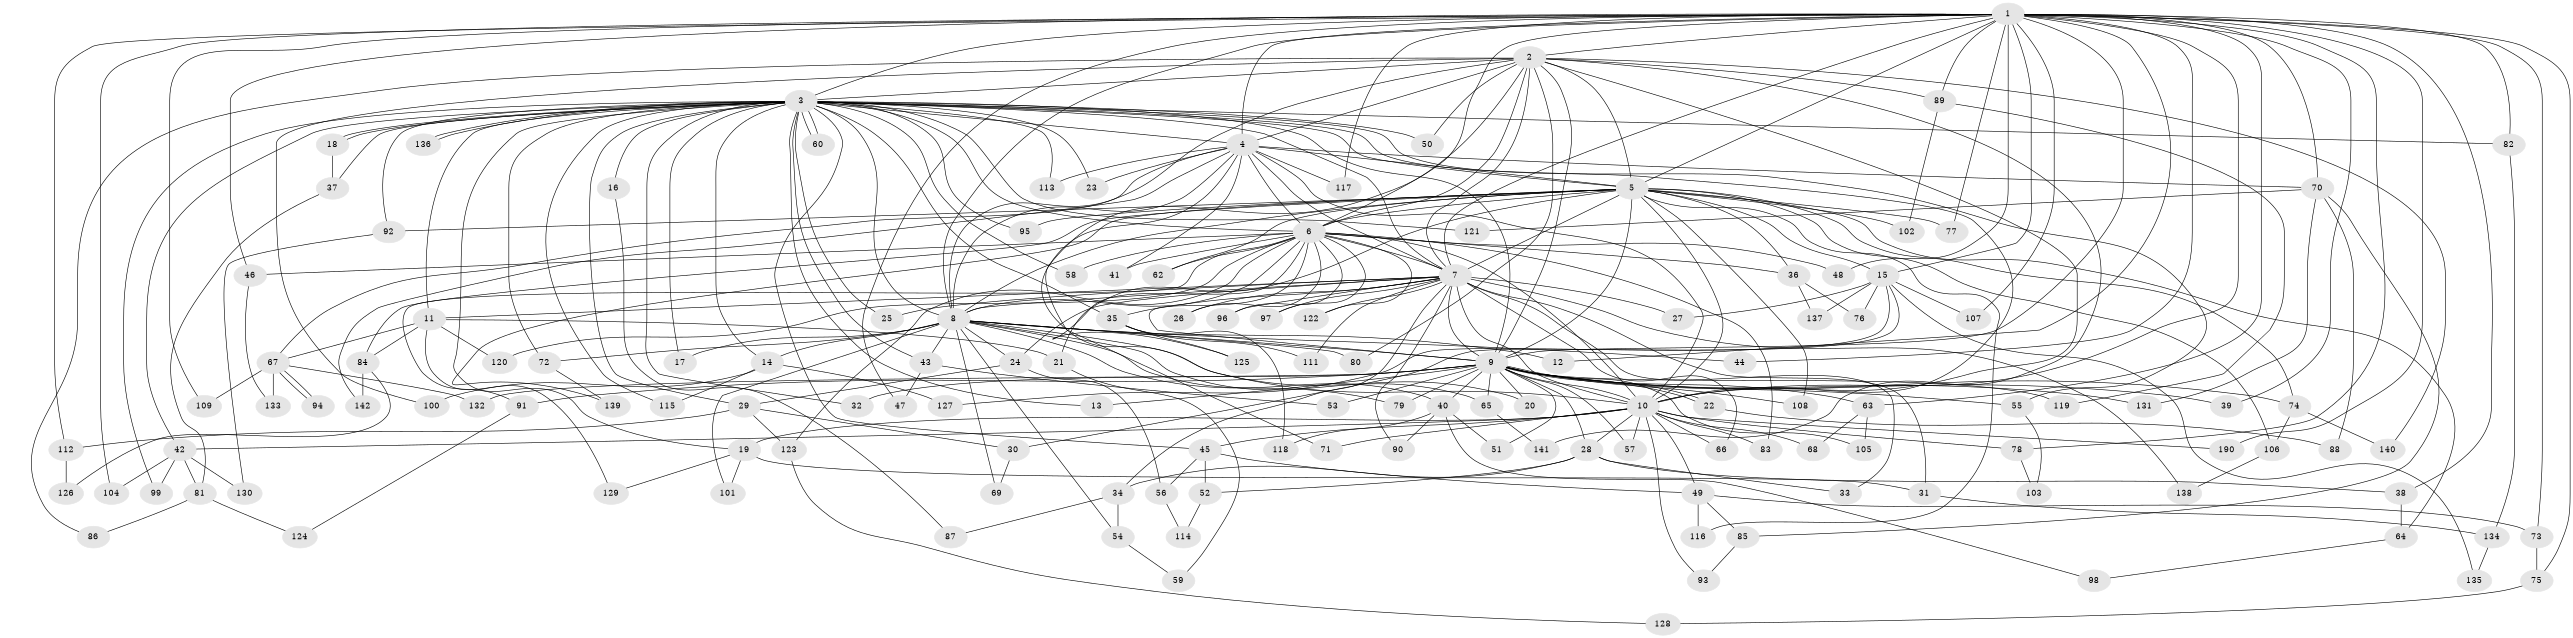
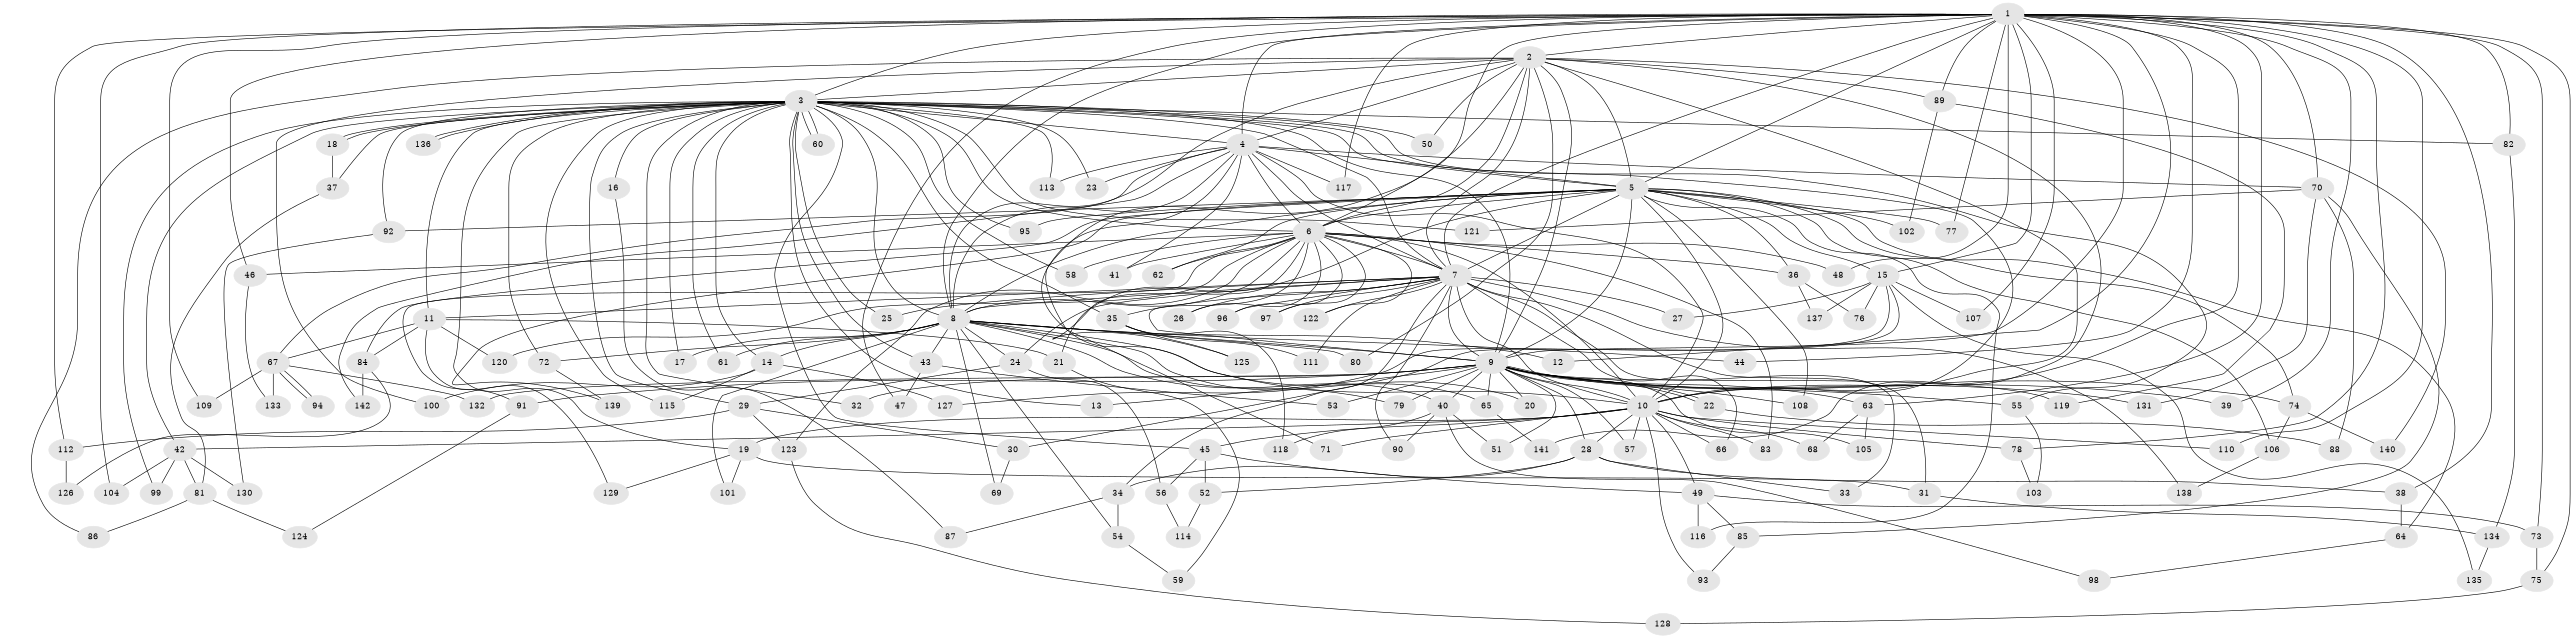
  graph {
    node [color=gray90 style=filled]
    1
    2
    3
    4
    5
    6
    7
    8
    9
    10
    12
    15
    38
    39
    44
    46
    47
    48
    63
    70
    73
    75
    77
    78
    82
    89
    104
    107
    109
-   110 [label=190]
+   110
    112
    117
    50
    71
    80
    86
    100
    140
    141
    11
    13
    14
    16
    17
    18
    19
    23
    25
    29
    32
    35
    37
    42
    43
    45
    55
    58
    60
+   61
    72
    92
    95
    99
    113
    115
    121
    136
    20
    41
    67
    142
    21
    36
    62
    64
    74
    84
    102
    106
    108
    116
    139
    26
    83
    91
    96
    97
    120
    122
    123
    125
    24
    27
    31
    33
    34
    66
    90
    111
    138
    40
    54
    65
    69
    79
    101
    22
    28
    51
    53
    57
    105
    119
    131
    132
    49
    68
    93
    127
    30
    76
    135
    137
    133
    88
    85
    128
    103
    134
    126
    129
    87
    118
    81
    130
    56
    52
    94
    59
    98
    124
    114
    1 -- 2
    1 -- 3
    1 -- 4
    1 -- 5
    1 -- 6
    1 -- 7
    1 -- 8
    1 -- 9
    1 -- 10
    1 -- 12
    1 -- 15
    1 -- 38
    1 -- 39
    1 -- 44
    1 -- 46
    1 -- 47
    1 -- 48
    1 -- 63
    1 -- 70
    1 -- 73
    1 -- 75
    1 -- 77
    1 -- 78
    1 -- 82
    1 -- 89
    1 -- 104
    1 -- 107
    1 -- 109
    1 -- 110
    1 -- 112
    1 -- 117
    2 -- 3
    2 -- 4
    2 -- 5
    2 -- 6
    2 -- 7
    2 -- 8
    2 -- 9
    2 -- 10
    2 -- 89
    2 -- 50
    2 -- 71
    2 -- 80
    2 -- 86
    2 -- 100
    2 -- 140
    2 -- 141
    3 -- 4
    3 -- 5
    3 -- 6
    3 -- 7
    3 -- 8
    3 -- 9
    3 -- 10
    3 -- 82
    3 -- 50
    3 -- 11
    3 -- 13
    3 -- 14
    3 -- 16
    3 -- 17
    3 -- 18
    3 -- 18
    3 -- 19
    3 -- 23
    3 -- 25
    3 -- 29
    3 -- 32
    3 -- 35
    3 -- 37
    3 -- 42
    3 -- 43
    3 -- 45
    3 -- 55
    3 -- 58
    3 -- 60
    3 -- 60
+   3 -- 61
    3 -- 72
    3 -- 92
    3 -- 95
    3 -- 99
    3 -- 113
    3 -- 115
    3 -- 121
    3 -- 136
    3 -- 136
    4 -- 5
    4 -- 6
    4 -- 7
    4 -- 8
    4 -- 10
    4 -- 70
    4 -- 117
    4 -- 23
    4 -- 113
    4 -- 20
    4 -- 41
    4 -- 67
    4 -- 142
    5 -- 6
    5 -- 7
    5 -- 8
    5 -- 9
    5 -- 10
    5 -- 15
    5 -- 77
    5 -- 92
    5 -- 95
    5 -- 21
    5 -- 36
    5 -- 62
    5 -- 64
    5 -- 74
    5 -- 84
    5 -- 102
    5 -- 106
    5 -- 108
    5 -- 116
    5 -- 139
    6 -- 7
    6 -- 8
    6 -- 9
    6 -- 10
    6 -- 46
    6 -- 48
    6 -- 58
    6 -- 41
    6 -- 36
    6 -- 62
    6 -- 26
    6 -- 83
    6 -- 91
    6 -- 96
    6 -- 97
    6 -- 120
    6 -- 122
    6 -- 123
    6 -- 125
    7 -- 8
    7 -- 9
    7 -- 10
    7 -- 11
    7 -- 25
    7 -- 35
    7 -- 26
    7 -- 96
    7 -- 97
    7 -- 122
    7 -- 24
    7 -- 27
    7 -- 31
    7 -- 33
    7 -- 34
    7 -- 66
    7 -- 90
    7 -- 111
    7 -- 138
    8 -- 9
    8 -- 10
    8 -- 12
    8 -- 44
    8 -- 80
    8 -- 14
    8 -- 17
    8 -- 43
+   8 -- 61
    8 -- 72
    8 -- 24
    8 -- 40
    8 -- 54
    8 -- 65
    8 -- 69
    8 -- 79
    8 -- 101
    9 -- 10
    9 -- 39
    9 -- 63
    9 -- 13
    9 -- 32
    9 -- 55
    9 -- 20
    9 -- 74
    9 -- 108
    9 -- 91
    9 -- 40
    9 -- 65
    9 -- 79
    9 -- 22
    9 -- 22
    9 -- 28
    9 -- 51
    9 -- 53
    9 -- 57
    9 -- 105
    9 -- 119
    9 -- 131
    9 -- 132
    10 -- 78
    10 -- 110
    10 -- 71
    10 -- 19
    10 -- 42
    10 -- 45
    10 -- 83
    10 -- 66
    10 -- 28
    10 -- 57
    10 -- 49
    10 -- 68
    10 -- 93
    15 -- 107
    15 -- 27
    15 -- 127
    15 -- 30
    15 -- 76
    15 -- 135
    15 -- 137
    38 -- 64
    46 -- 133
    63 -- 105
    63 -- 68
    70 -- 121
    70 -- 131
    70 -- 88
    70 -- 85
    73 -- 75
    75 -- 128
    78 -- 103
    82 -- 134
    89 -- 102
    89 -- 119
    112 -- 126
    11 -- 67
    11 -- 21
    11 -- 84
    11 -- 120
    11 -- 129
    14 -- 100
    14 -- 115
    14 -- 127
    16 -- 87
    18 -- 37
    19 -- 31
    19 -- 101
    19 -- 129
    29 -- 112
    29 -- 123
    29 -- 30
    35 -- 125
    35 -- 111
    35 -- 118
    37 -- 81
    42 -- 104
    42 -- 99
    42 -- 81
    42 -- 130
    43 -- 47
    43 -- 53
    45 -- 49
    45 -- 56
    45 -- 52
    55 -- 103
    72 -- 139
    92 -- 130
    67 -- 109
    67 -- 132
    67 -- 133
    67 -- 94
    67 -- 94
    21 -- 59
    36 -- 76
    36 -- 137
    64 -- 98
    74 -- 140
    74 -- 106
    84 -- 142
    84 -- 126
    106 -- 138
    91 -- 124
    123 -- 128
    24 -- 29
    24 -- 56
    31 -- 134
    34 -- 54
    34 -- 87
    40 -- 90
    40 -- 51
    40 -- 118
    40 -- 98
    54 -- 59
    65 -- 141
    22 -- 88
    28 -- 38
    28 -- 33
    28 -- 34
    28 -- 52
    49 -- 73
    49 -- 116
    49 -- 85
    30 -- 69
    85 -- 93
    134 -- 135
    81 -- 86
    81 -- 124
    56 -- 114
    52 -- 114
  }
